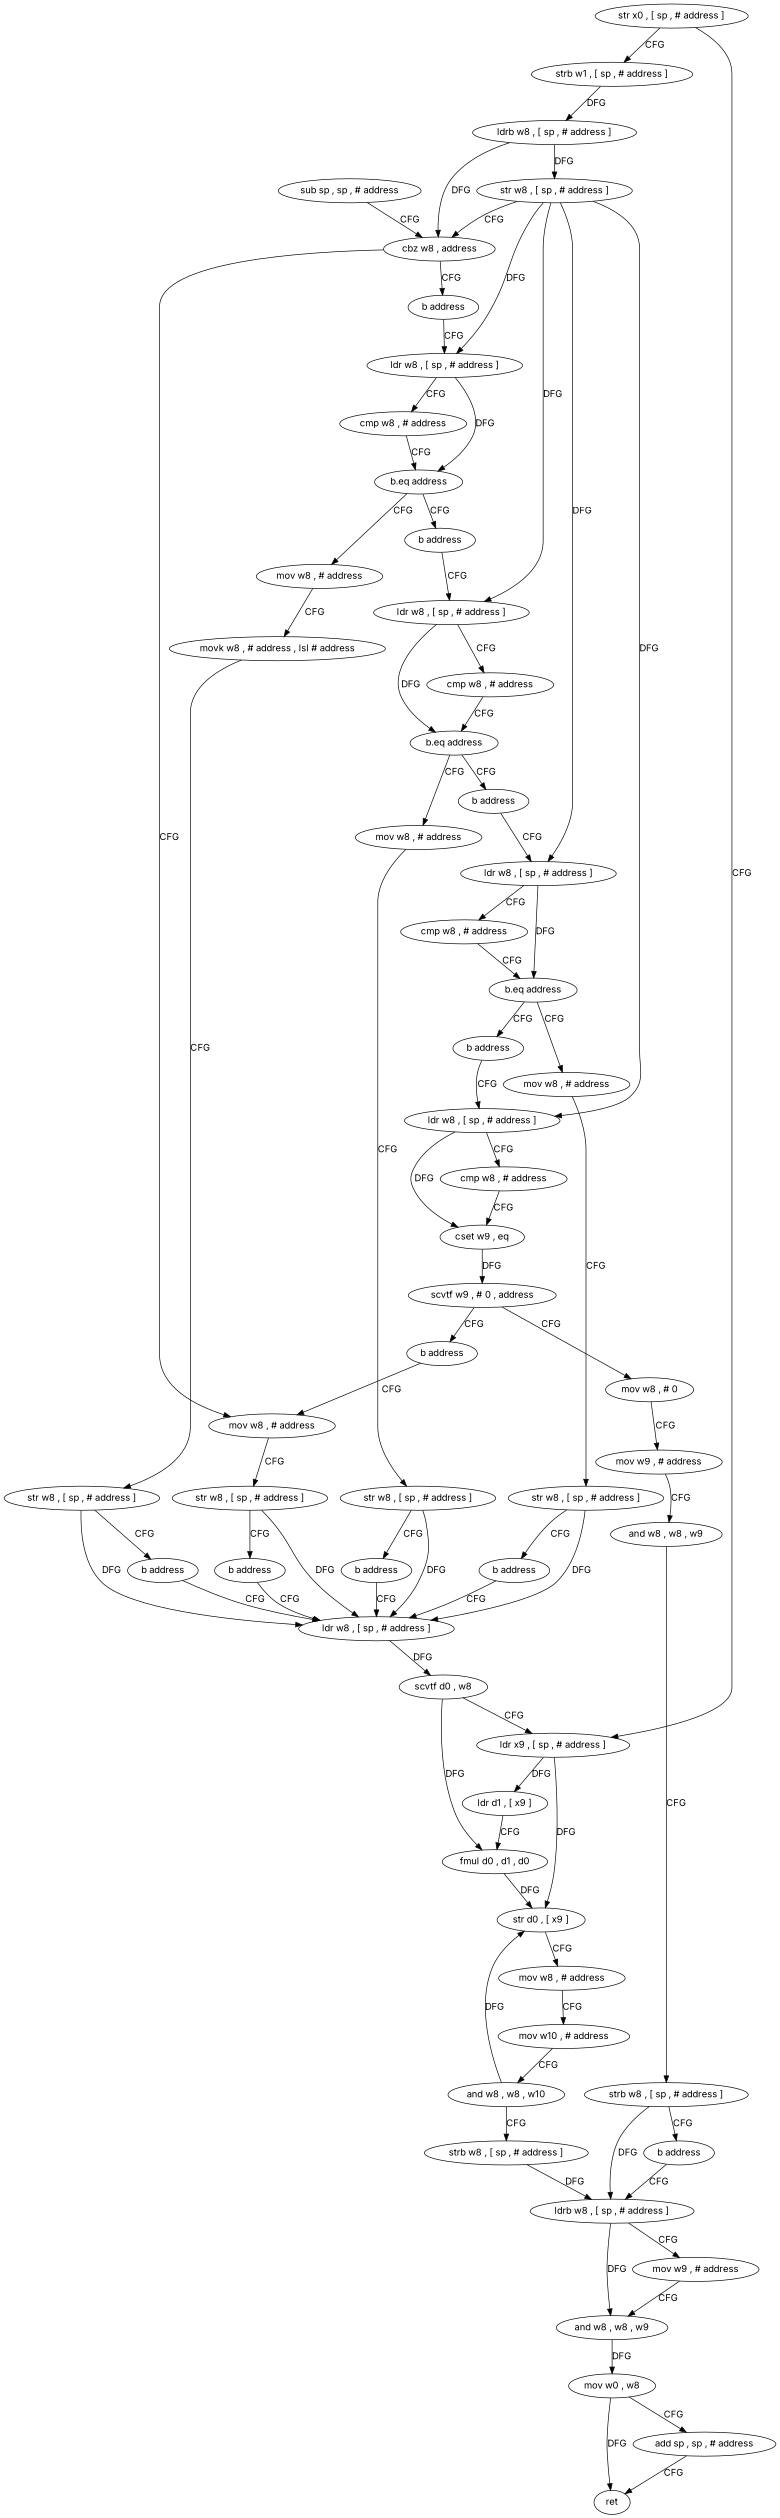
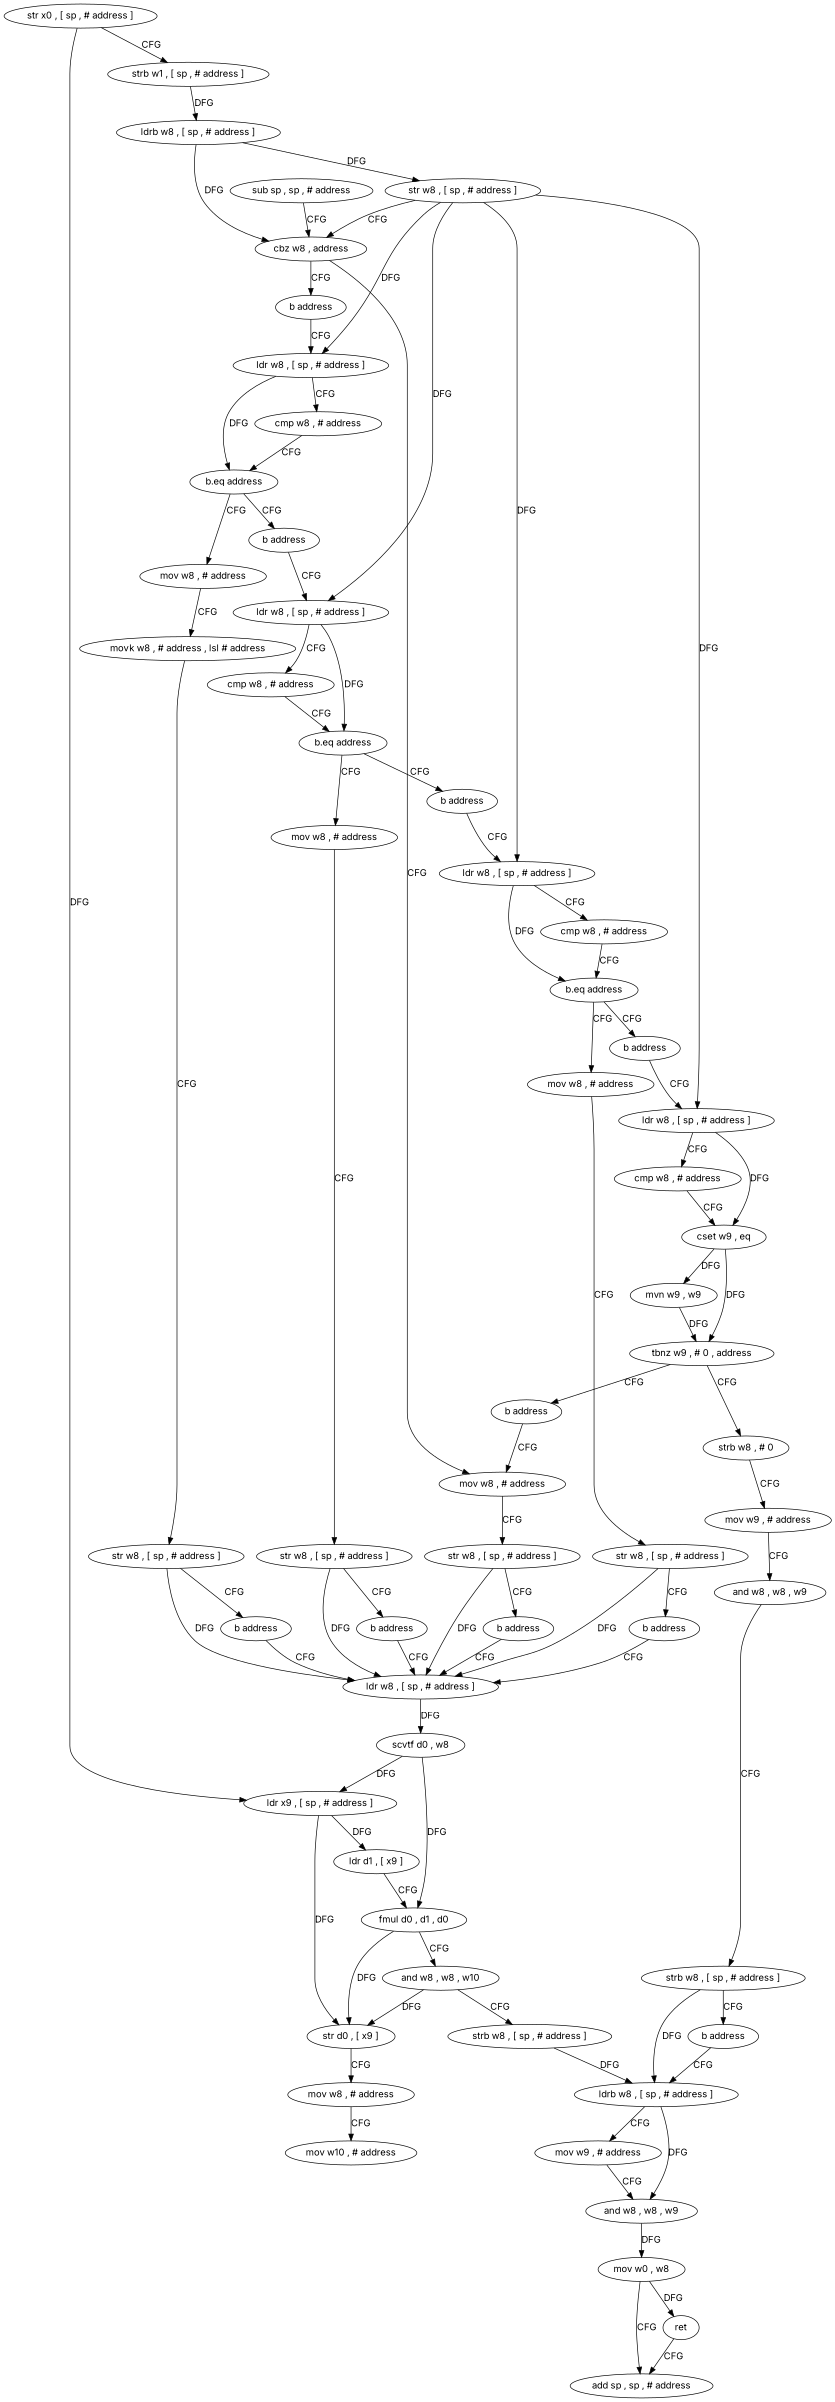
  digraph {
    fontname=Inter
    node [fontname=Inter]
    edge [fontname=Inter]
    n1 [label="sub sp , sp , # address"]
    n2 [label="cbz w8 , address"]
    n3 [label="str x0 , [ sp , # address ]"]
    n4 [label="strb w1 , [ sp , # address ]"]
    n5 [label="ldr x9 , [ sp , # address ]"]
    n6 [label="ldrb w8 , [ sp , # address ]"]
    n7 [label="str d0 , [ x9 ]"]
    n8 [label="ldr d1 , [ x9 ]"]
    n9 [label="str w8 , [ sp , # address ]"]
    n10 [label="ldr w8 , [ sp , # address ]"]
    n11 [label="ldr w8 , [ sp , # address ]"]
    n12 [label="ldr w8 , [ sp , # address ]"]
    n13 [label="ldr w8 , [ sp , # address ]"]
    n14 [label="mov w8 , # address"]
    n15 [label="b address"]
    n16 [label="cmp w8 , # address"]
    n17 [label="b.eq address"]
    n18 [label="cmp w8 , # address"]
    n19 [label="b.eq address"]
    n20 [label="cmp w8 , # address"]
    n21 [label="b.eq address"]
    n22 [label="cmp w8 , # address"]
    n23 [label="cset w9 , eq"]
    n24 [label="str w8 , [ sp , # address ]"]
    n25 [label="b address"]
    n26 [label="ldr w8 , [ sp , # address ]"]
    n27 [label="scvtf d0 , w8"]
    n28 [label="fmul d0 , d1 , d0"]
    n29 [label="mov w8 , # address"]
    n30 [label="b address"]
    n31 [label="mov w8 , # address"]
    n32 [label="mov w10 , # address"]
    n33 [label="and w8 , w8 , w10"]
    n34 [label="strb w8 , [ sp , # address ]"]
    n35 [label="ldrb w8 , [ sp , # address ]"]
    n36 [label="mov w9 , # address"]
    n37 [label="and w8 , w8 , w9"]
    n38 [label="mov w0 , w8"]
    n39 [label="movk w8 , # address , lsl # address"]
    n40 [label="str w8 , [ sp , # address ]"]
    n41 [label="b address"]
    n42 [label="mov w8 , # address"]
    n43 [label="b address"]
    n44 [label="str w8 , [ sp , # address ]"]
    n45 [label="b address"]
    n46 [label="mov w8 , # address"]
    n47 [label="b address"]
    n48 [label="str w8 , [ sp , # address ]"]
    n49 [label="b address"]
-   n51 [label="scvtf w9 , # 0 , address"]
-   n52 [label="mov w8 , # 0"]
+   n50 [label="mvn w9 , w9"]
+   n51 [label="tbnz w9 , # 0 , address"]
+   n52 [label="strb w8 , # 0"]
    n53 [label="b address"]
    n54 [label="mov w9 , # address"]
    n55 [label="and w8 , w8 , w9"]
    n56 [label="strb w8 , [ sp , # address ]"]
    n57 [label="b address"]
    n58 [label="add sp , sp , # address"]
    n59 [label=ret]
    n1 -> n2 [label=CFG]
    n2 -> n14 [label=CFG]
    n2 -> n15 [label=CFG]
    n3 -> n4 [label=CFG]
-   n3 -> n5 [label=CFG]
+   n3 -> n5 [label=DFG]
    n4 -> n6 [label=DFG]
    n5 -> n7 [label=DFG]
    n5 -> n8 [label=DFG]
    n6 -> n2 [label=DFG]
    n6 -> n9 [label=DFG]
    n7 -> n31 [label=CFG]
    n8 -> n28 [label=CFG]
    n9 -> n2 [label=CFG]
    n9 -> n10 [label=DFG]
    n9 -> n11 [label=DFG]
    n9 -> n12 [label=DFG]
    n9 -> n13 [label=DFG]
    n10 -> n16 [label=CFG]
    n10 -> n17 [label=DFG]
    n11 -> n18 [label=CFG]
    n11 -> n19 [label=DFG]
    n12 -> n20 [label=CFG]
    n12 -> n21 [label=DFG]
    n13 -> n22 [label=CFG]
    n13 -> n23 [label=DFG]
    n14 -> n24 [label=CFG]
    n15 -> n10 [label=CFG]
    n16 -> n17 [label=CFG]
    n17 -> n29 [label=CFG]
    n17 -> n30 [label=CFG]
    n18 -> n19 [label=CFG]
    n19 -> n42 [label=CFG]
    n19 -> n43 [label=CFG]
    n20 -> n21 [label=CFG]
    n21 -> n46 [label=CFG]
    n21 -> n47 [label=CFG]
    n22 -> n23 [label=CFG]
+   n23 -> n50 [label=DFG]
    n23 -> n51 [label=DFG]
    n24 -> n25 [label=CFG]
    n24 -> n26 [label=DFG]
    n25 -> n26 [label=CFG]
    n26 -> n27 [label=DFG]
-   n27 -> n5 [label=CFG]
+   n27 -> n5 [label=DFG]
    n27 -> n28 [label=DFG]
    n28 -> n7 [label=DFG]
    n29 -> n39 [label=CFG]
    n30 -> n11 [label=CFG]
    n31 -> n32 [label=CFG]
-   n32 -> n33 [label=CFG]
+   n28 -> n33 [label=CFG]
    n33 -> n7 [label=DFG]
    n33 -> n34 [label=CFG]
    n34 -> n35 [label=DFG]
    n35 -> n36 [label=CFG]
    n35 -> n37 [label=DFG]
    n36 -> n37 [label=CFG]
    n37 -> n38 [label=DFG]
    n38 -> n58 [label=CFG]
    n38 -> n59 [label=DFG]
    n39 -> n40 [label=CFG]
    n40 -> n26 [label=DFG]
    n40 -> n41 [label=CFG]
    n41 -> n26 [label=CFG]
    n42 -> n44 [label=CFG]
    n43 -> n12 [label=CFG]
    n44 -> n26 [label=DFG]
    n44 -> n45 [label=CFG]
    n45 -> n26 [label=CFG]
    n46 -> n48 [label=CFG]
    n47 -> n13 [label=CFG]
    n48 -> n26 [label=DFG]
    n48 -> n49 [label=CFG]
    n49 -> n26 [label=CFG]
+   n50 -> n51 [label=DFG]
    n51 -> n52 [label=CFG]
    n51 -> n53 [label=CFG]
    n52 -> n54 [label=CFG]
    n53 -> n14 [label=CFG]
    n54 -> n55 [label=CFG]
    n55 -> n56 [label=CFG]
    n56 -> n35 [label=DFG]
    n56 -> n57 [label=CFG]
    n57 -> n35 [label=CFG]
-   n58 -> n59 [label=CFG]
+   n59 -> n58 [label=CFG]
  }
